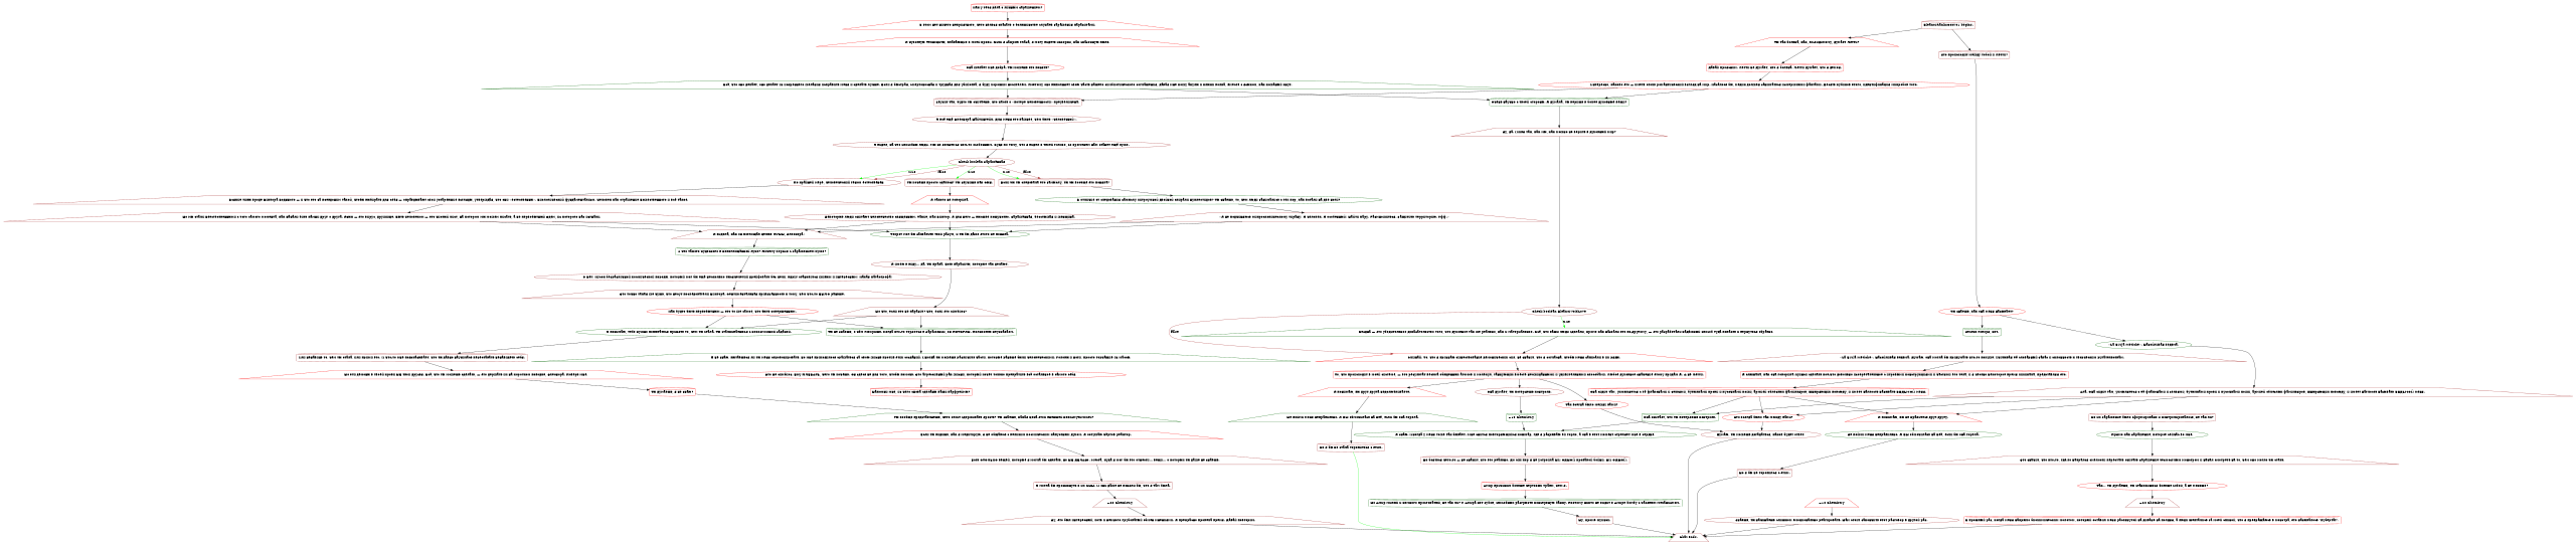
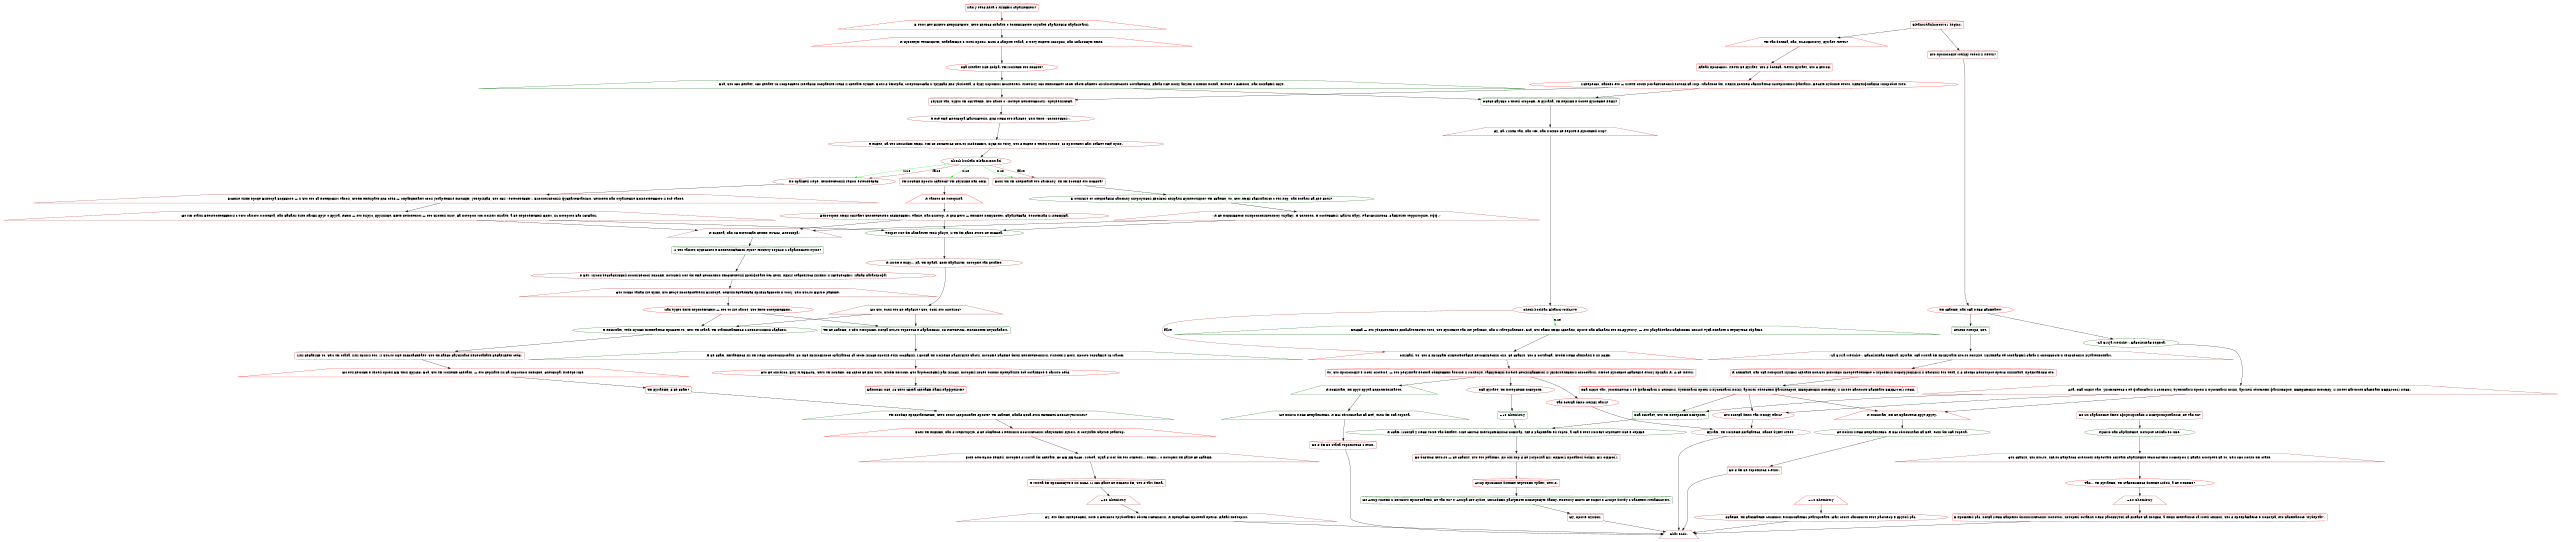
  digraph {
    node [color=brown shape=trapezium]
    n1 [color=red label="Ты так больна, как, по-видимому, думает Лэтти?"]
    "EleanorRank2Convo1 begins." [shape=cylinder]
    n3 [label="Что происходит между тобой и Лэтти?" shape=cylinder]
    n4 [color=red label="Давай проясним. Лэтти не думает, что я больна. Лэтти думает, что я демон." shape=cylinder]
    n5 [color=red label="Как у тебя дела с личным заражением?" shape=cylinder]
    n6 [color=red label="В этом нет ничего неприятного, чего нельзя сказать о большинстве случаев заражения паразитами."]
    n7 [color=red label="Ты знаешь, как она меня называет?" shape=ellipse]
    n8 [color=red label="Интересно, каково это — иметь столь романтический взгляд на мир. Казалось бы, медик должен заниматься измеримыми фактами. Десять кубиков этого, идентификация микробов того." shape=ellipse]
    n9 [color=red label="Я чувствую Техноциты, плавающие в моей крови. Если я закрою глаза, я могу видеть искорки, как сказочную пыль."]
    n10 [color=darkgreen label="Честно говоря, нет." shape=cylinder]
    n11 [color=darkgreen label="«La Bruja Metiche». Назойливая ведьма." shape=ellipse]
    n12 [color=darkgreen label="Очень научно с твоей стороны. Я думала, ты веришь в более духовные вещи?" shape=cylinder]
    n13 [label="Звучит так, будто ты считаешь, что часть о «потере человечности» преувеличена." shape=cylinder]
    n14 [color=red label="Она желает мне добра. Ты можешь это понять?" shape=ellipse]
    n15 [label="«La Bruja Metiche». Назойливая ведьма. Думаю, она могла бы придумать что-то похуже, учитывая её словарный запас и склонность к творческим ругательствам."]
    n16 [label="Ага. Она сидит там, ухмыляется с её флаконами и зельями, бутылками крови и кусочками кожи, армией облезлых фамильяров, шныряющих повсюду, и имеет наглость называть ВЕДЬМОЙ меня."]
    n17 [label="Ну, да. Живя так, как мы, как можно не верить в духовный мир?"]
    n18 [label="Я всё ещё Элеонора Найтингейл. Для меня это важнее, чем быть «человечной»." shape=ellipse]
    n19 [color=darkgreen label="Всё, что оно делает, оно делает из искреннего желания исправить меня и сделать лучше. Если я быстрая, смертоносная и трудная для убийства, я буду хорошим носителем. Поэтому оно выполняет свою часть нашего симбиотического соглашения, давая мне кожу акулы и клыки волка, вместе с языком, как кожаный кнут."]
    n20 [color=red label="Я слышала, как она говорила Куинси сделать кое-что довольно изобретательное с игровыми конструкциями и частями его тела, и я честно некоторое время хихикала, представляя это." shape=cylinder]
    n21 [color=red label="Я понимаю, вы не нравитесь друг другу."]
    n22 [color=red label="Это всегда было так между вами?" shape=ellipse]
    n23 [color=darkgreen label="Она считает, что ты потеряешь контроль." shape=cylinder]
    n24 [label="Check boolean EleanorVoidLove" shape=ellipse]
    n25 [label="Я видел, на что способны люди. Мы не являемся чем-то особенным. Судя по тому, что я видел в твоей голове, со временем нам станет ещё хуже." shape=ellipse]
    n26 [color=red label="Она сидит там, ухмыляется с её флаконами и зельями, бутылками крови и кусочками кожи, армией облезлых фамильяров, шныряющих повсюду, и имеет наглость называть ВЕДЬМОЙ меня." shape=cylinder]
    n27 [color=darkgreen label="Не пойми меня неправильно. Я БЫ обмочилась на неё, если бы она горела." shape=ellipse]
    n28 [label="Думаю, ты можешь догадаться, каков будет ответ." shape=ellipse]
    n29 [color=darkgreen label="Я знаю. Иногда у меня тоже так бывает. Мне снится повторяющийся кошмар, где я разрываю ей горло, а она в этот момент стреляет мне в сердце." shape=ellipse]
    n30 [color=darkgreen label="Бездна — это убедительное доказательство того, что духовное так же реально, как и материальное. Всё, что ваши люди сделали, кроме как назвали это по-другому, — это разработали надёжный способ туда попасть и вернуться обратно."]
    n31 [color=red label="Слушай. То, что я признаю существование демонических сил, не значит, что я согласна, чтобы меня записали в их ряды."]
-   n32 [label="Check boolean Заражённая" shape=ellipse]
+   n32 [label="Check boolean EleanorEntrati" shape=ellipse]
    n33 [label="Но я бы не торопился с этим." shape=cylinder]
    "Chat ends."
    n35 [label="Но бояться чего-то — не значит, что это реально. До сих пор я не устроила НИ ОДНОЙ кровавой бойни. НИ ОДНОЙ." shape=cylinder]
    n36 [color=red label="То, что происходит в моей системе, — это результат весьма обыденных атомов и молекул, танцующих вместе неожиданными и удивительными способами. Любое духовное значение этому придам Я. А не Лэтти." shape=cylinder]
    n37 [label="Ты хочешь просто сдаться? Ты звучишь как Сын." shape=cylinder]
    n38 [label="Если бы ты следовала его замыслу, ты бы вообще это поняла?" shape=cylinder]
    n39 [label="По крайней мере, человеческий геном естественен." shape=ellipse]
    n40 [color=red label="Амир причинил больше чертовых травм, чем я." shape=cylinder]
-   n41 [color=red label="Я понимаю, вы друг друга недолюбливаете."]
+   n41 [color=darkgreen label="Я понимаю, вы друг друга недолюбливаете."]
    n42 [color=red label="Так всегда было между вами?" shape=ellipse]
    n43 [label="Она думает, ты потеряешь контроль." shape=ellipse]
    n44 [color=red label="Я такого не говорила."]
    n45 [color=darkgreen label="В отличие от следования замыслу хитроумной двойной спирали нуклеотидов? Ты знаешь, то, чем люди занимались с тех пор, как встали на две ноги?" shape=ellipse]
    n46 [label="Всякие типы вроде Виктора Водяного — и что это за псевдоним такой, чтобы выбирать для себя — оправдывают свои устаревшие взгляды, утверждая, что они «естественны». Биологический фундаментализм. Человек как отражение Божественного и всё такое."]
    n47 [color=darkgreen label="Но Амир милый и немного простоватый, не так ли? У Амира нет зубов, способных разгрызть консервную банку. Поэтому никто не видит в Амире бомбу с часовым механизмом." shape=cylinder]
    n48 [color=darkgreen label="Не пойми меня неправильно. Я БЫ обмочилась на неё, если бы она горела."]
    n49 [color=darkgreen label="+10 Chemistry" shape=cylinder]
    n50 [label="Некоторые люди считают человечество священным. Такие, как Виктор. Я для него — высшее кощунство. Заражённая, бесстыжая и женщина." shape=ellipse]
    n51 [label="«Я не подчиняюсь микроскопическому тирану! Я человек. Я особенный! Найти пару. Размножиться. Защитить территорию. Уфф.»"]
    n52 [label="Но мы стали неестественными с того самого момента, как начали бить камни друг о друга. Язык — это вирус, дружище. Быть человеком — это чистый лист, на котором мы можем писать, а не первобытный Эдем, из которого нас изгнали."]
    n53 [label="Ну, кроме Куинси." shape=cylinder]
    n54 [label="Но я бы не стала торопиться с этим." shape=cylinder]
    n55 [color=darkgreen label="Техрот мог бы захватить твой разум, и ты бы даже этого не поняла." shape=ellipse]
    n56 [label="Я видела, как он поглощал целые ЛУНЫ, Элеонора!"]
    n57 [label="Я имею в виду... да. Ты права. Есть паразиты, которые так делают." shape=ellipse]
    n58 [color=darkgreen label="И что такого чудесного в непоглощённой луне? Почему версия с Заражением хуже?" shape=cylinder]
    n59 [label="Но что, если это не паразит? Что, если это симбиоз?"]
    n60 [label="О нет! Кусок безразличной космической породы, который мог бы ещё несколько тысячелетий дрейфовать без цели, вдруг становится живым и интересным! Какая катастрофа!" shape=ellipse]
    n61 [color=darkgreen label="Ты не знаешь, о чём говоришь. Когда кто-то теряется в Заражении, он ПОТЕРЯН. Полностью неузнаваем." shape=cylinder]
    n62 [color=darkgreen label="Я понимаю, тебе нужно попытаться принять то, чем ты стала. Ты сталкиваешься с невозможной задачей." shape=ellipse]
    n63 [label="Это точно такая же чушь, что несут последователи Виктора. Сентиментальная привязанность к тому, чем что-то БЫЛО раньше."]
    n64 [color=darkgreen label="Я не знаю, пытаешься ли ты меня спровоцировать, но мне приходилось сражаться за свою жизнь против этих созданий. Иногда ты можешь различить части, которые раньше были человеческими. Головы и ноги, просто торчащие из массы."]
    n65 [label="Или ненавидь то, чем ты стала, или прими это. И что-то мне подсказывает, что ты давно научилась переставать ненавидеть себя." shape=cylinder]
    n66 [color=red label="Как будто быть первобытным — это то же самое, что быть совершенным." shape=ellipse]
    n67 [color=red label="Это не симбиоз. Ему ПЛЕВАТЬ, чего ты хочешь. Он здесь не для того, чтобы помочь. Это агрессивный рак жизни, который хочет только превратить всё остальное в самого себя." shape=ellipse]
    n68 [color=red label="Но эти демоны в твоей крови НЕ твои друзья. Всё, что ты можешь сделать, — это держать их на коротком поводке, Элеонора. Поверь мне."]
    n69 [color=red label="Напомни мне, из чего снова сделаны ваши варфреймы?" shape=cylinder]
    n70 [color=red label="Ты думаешь, я не знаю?" shape=cylinder]
    n71 [color=darkgreen label="Ты вообще представляешь, чего стоит сдерживать ярость? Ты знаешь, какая цена этой внешней невозмутимости?"]
    n72 [color=red label="Если ты видишь, как я медитирую, я не общаюсь с великим космическим капустным духом. Я остужаю чёртов реактор."]
    n73 [label="Но их Заражение было сформировано и контролировалось, не так ли?" shape=cylinder]
    n74 [color=darkgreen label="Прямо как Заражение, которое сейчас во мне." shape=ellipse]
    n75 [label="Есть СТОЛЬКО вещей, которые я могла бы сделать, но НЕ ДЕЛАЮ. Места, куда я мог бы это отнести... вещи... о которых ты даже не знаешь."]
    n76 [label="Это значит, что кто-то, где-то набрался смелости перестать считать Заражение безмозглым монстром и начал смотреть на то, чем оно могло бы стать."]
    n77 [label="Я могла бы проникнуть в их СНЫ. И они даже не поняли бы, что я там была." shape=cylinder]
    n78 [color=red label="Так… ты думаешь, ты становишься больше собой, а не меньше?" shape=ellipse]
    n79 [label="+20 Chemistry"]
    n80 [label="+20 Chemistry"]
    n81 [label="Ну, это был интересный, хоть и немного грубоватый обмен мнениями. Я прекрасно провела время. Давай повторим."]
    n82 [color=red label="+10 Chemistry"]
    n83 [label="Знаешь, ты начинаешь слишком эмоционально реагировать. Нам стоит закончить этот разговор в другой раз." shape=ellipse]
    n84 [color=red label="В прошлый раз, когда меня накрыло биохимическим молотом, который оставил меня растянутой на диване на полдня, а люди шептались за моей спиной, что я превращаюсь в монстра, это называлось \"пубертат\"." shape=cylinder]
    n1 -> n4
    "EleanorRank2Convo1 begins." -> n1
    "EleanorRank2Convo1 begins." -> n3
    n3 -> n7
    n4 -> n8
    n5 -> n6
    n6 -> n9
    n7 -> n10
    n7 -> n11
    n8 -> n12
    n8 -> n13
    n9 -> n14
    n10 -> n15
    n11 -> n16
    n12 -> n17
    n13 -> n18
    n14 -> n19
    n15 -> n20
    n16 -> n21
    n16 -> n22
    n16 -> n23
    n17 -> n24
    n18 -> n25
    n19 -> n12
    n19 -> n13
    n20 -> n26
    n21 -> n27
    n22 -> n28
    n23 -> n29
    n24 -> n30 [color=green label=true]
    n24 -> n31 [color=brown label=false]
    n25 -> n32
    n26 -> n21
    n26 -> n22
    n26 -> n23
    n27 -> n33
    n28 -> "Chat ends."
    n29 -> n35
    n30 -> n31
    n31 -> n36
    n32 -> n37 [color=green label=true]
    n32 -> n38 [color=green label=true]
    n32 -> n38 [color=brown label=false]
    n32 -> n39 [color=green label=true]
    n32 -> n39 [color=brown label=false]
    n33 -> "Chat ends."
    n35 -> n40
    n36 -> n41
    n36 -> n42
    n36 -> n43
    n37 -> n44
    n38 -> n45
    n39 -> n46
    n40 -> n47
    n41 -> n48
    n42 -> n28
    n43 -> n49
    n44 -> n50
    n45 -> n51
    n46 -> n52
    n47 -> n53
    n48 -> n54
    n49 -> n29
    n50 -> n55
    n50 -> n56
    n51 -> n55
    n51 -> n56
    n52 -> n55
    n52 -> n56
    n53 -> "Chat ends."
-   n54 -> "Chat ends." [color=green]
+   n54 -> "Chat ends."
    n55 -> n57
    n56 -> n58
    n57 -> n59
    n58 -> n60
    n59 -> n61
    n59 -> n62
    n60 -> n63
    n61 -> n64
    n62 -> n65
    n63 -> n66
    n64 -> n67
    n65 -> n68
    n66 -> n61
    n66 -> n62
    n67 -> n69
    n68 -> n70
    n70 -> n71
    n71 -> n72
    n72 -> n75
    n73 -> n74
    n74 -> n76
    n75 -> n77
    n76 -> n78
    n77 -> n79
    n78 -> n80
    n79 -> n81
    n80 -> n84
    n81 -> "Chat ends."
    n82 -> n83
    n83 -> "Chat ends."
    n84 -> "Chat ends."
  }
